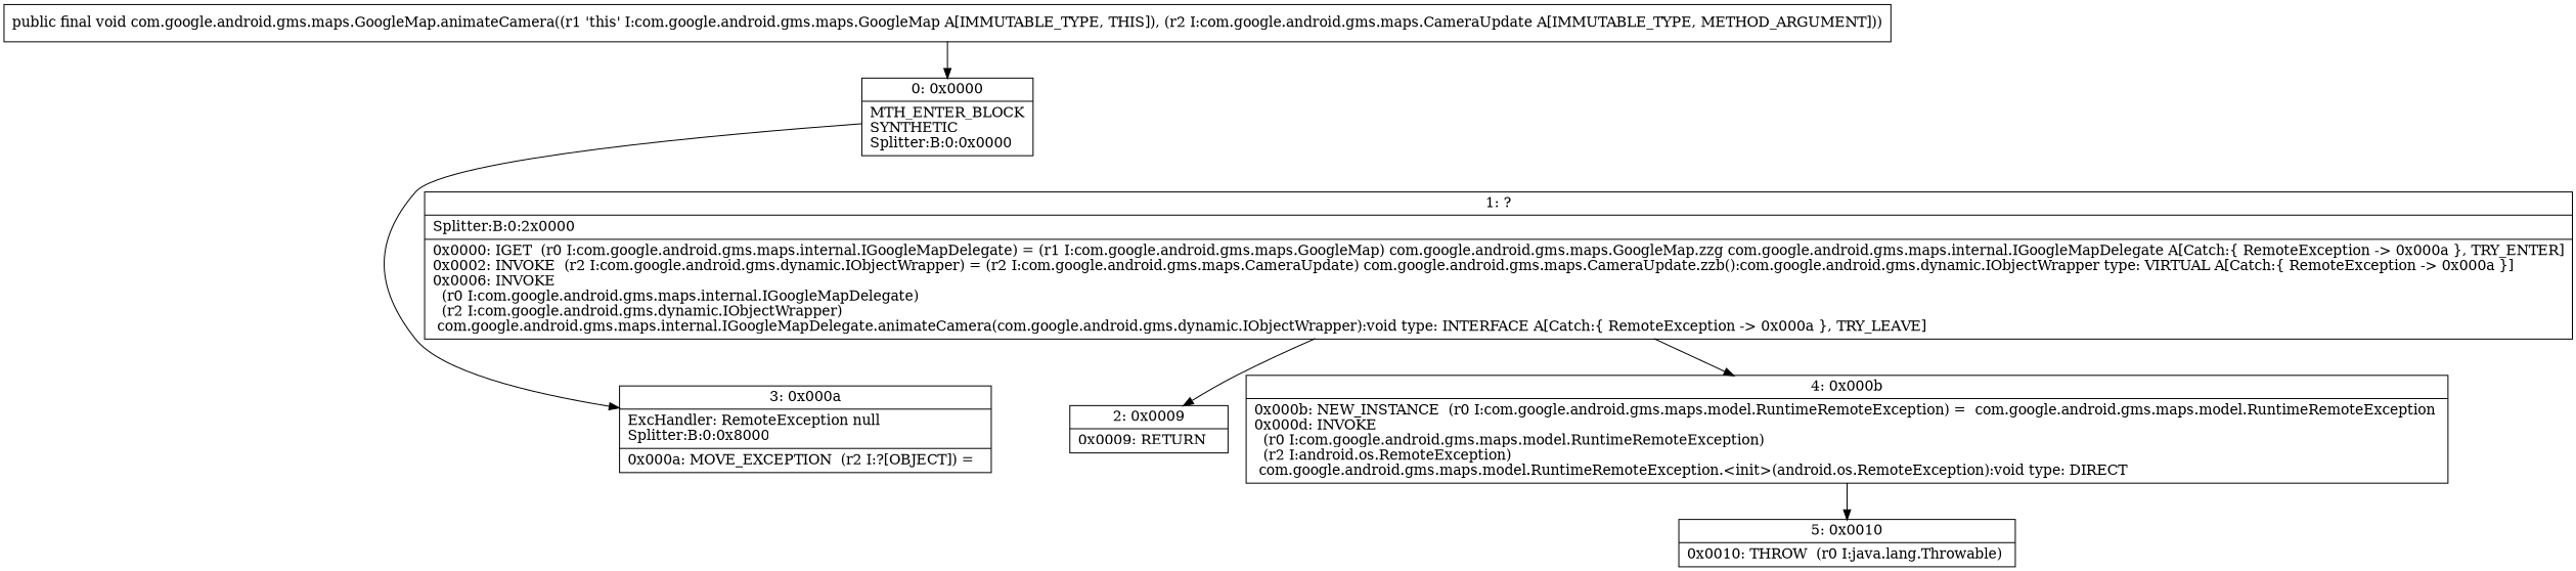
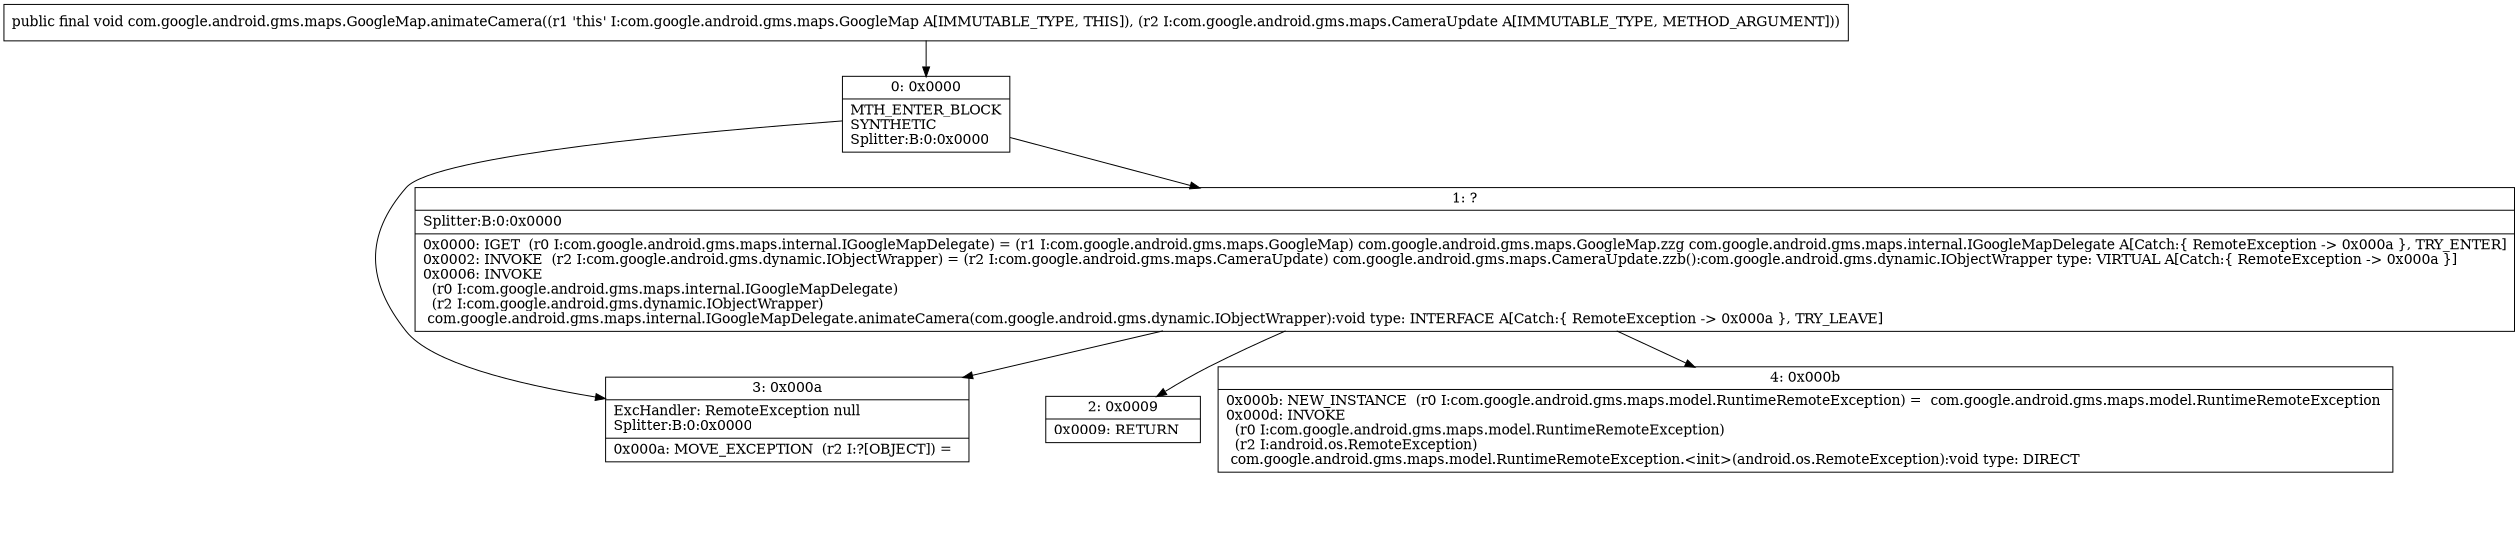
  digraph {
    node [shape=record]
    n1 [label="{0\:\ 0x0000|MTH_ENTER_BLOCK\lSYNTHETIC\lSplitter:B:0:0x0000\l}"]
-   n2 [label="{1\:\ ?|Splitter:B:0:2x0000\l|0x0000: IGET  (r0 I:com.google.android.gms.maps.internal.IGoogleMapDelegate) = (r1 I:com.google.android.gms.maps.GoogleMap) com.google.android.gms.maps.GoogleMap.zzg com.google.android.gms.maps.internal.IGoogleMapDelegate A[Catch:\{ RemoteException \-\> 0x000a \}, TRY_ENTER]\l0x0002: INVOKE  (r2 I:com.google.android.gms.dynamic.IObjectWrapper) = (r2 I:com.google.android.gms.maps.CameraUpdate) com.google.android.gms.maps.CameraUpdate.zzb():com.google.android.gms.dynamic.IObjectWrapper type: VIRTUAL A[Catch:\{ RemoteException \-\> 0x000a \}]\l0x0006: INVOKE  \l  (r0 I:com.google.android.gms.maps.internal.IGoogleMapDelegate)\l  (r2 I:com.google.android.gms.dynamic.IObjectWrapper)\l com.google.android.gms.maps.internal.IGoogleMapDelegate.animateCamera(com.google.android.gms.dynamic.IObjectWrapper):void type: INTERFACE A[Catch:\{ RemoteException \-\> 0x000a \}, TRY_LEAVE]\l}"]
-   n3 [label="{3\:\ 0x000a|ExcHandler: RemoteException null\lSplitter:B:0:0x8000\l|0x000a: MOVE_EXCEPTION  (r2 I:?[OBJECT]) =  \l}"]
+   n2 [label="{1\:\ ?|Splitter:B:0:0x0000\l|0x0000: IGET  (r0 I:com.google.android.gms.maps.internal.IGoogleMapDelegate) = (r1 I:com.google.android.gms.maps.GoogleMap) com.google.android.gms.maps.GoogleMap.zzg com.google.android.gms.maps.internal.IGoogleMapDelegate A[Catch:\{ RemoteException \-\> 0x000a \}, TRY_ENTER]\l0x0002: INVOKE  (r2 I:com.google.android.gms.dynamic.IObjectWrapper) = (r2 I:com.google.android.gms.maps.CameraUpdate) com.google.android.gms.maps.CameraUpdate.zzb():com.google.android.gms.dynamic.IObjectWrapper type: VIRTUAL A[Catch:\{ RemoteException \-\> 0x000a \}]\l0x0006: INVOKE  \l  (r0 I:com.google.android.gms.maps.internal.IGoogleMapDelegate)\l  (r2 I:com.google.android.gms.dynamic.IObjectWrapper)\l com.google.android.gms.maps.internal.IGoogleMapDelegate.animateCamera(com.google.android.gms.dynamic.IObjectWrapper):void type: INTERFACE A[Catch:\{ RemoteException \-\> 0x000a \}, TRY_LEAVE]\l}"]
+   n3 [label="{3\:\ 0x000a|ExcHandler: RemoteException null\lSplitter:B:0:0x0000\l|0x000a: MOVE_EXCEPTION  (r2 I:?[OBJECT]) =  \l}"]
    n4 [label="{2\:\ 0x0009|0x0009: RETURN   \l}"]
    n5 [label="{4\:\ 0x000b|0x000b: NEW_INSTANCE  (r0 I:com.google.android.gms.maps.model.RuntimeRemoteException) =  com.google.android.gms.maps.model.RuntimeRemoteException \l0x000d: INVOKE  \l  (r0 I:com.google.android.gms.maps.model.RuntimeRemoteException)\l  (r2 I:android.os.RemoteException)\l com.google.android.gms.maps.model.RuntimeRemoteException.\<init\>(android.os.RemoteException):void type: DIRECT \l}"]
-   n6 [label="{5\:\ 0x0010|0x0010: THROW  (r0 I:java.lang.Throwable) \l}"]
    n7 [label="{public final void com.google.android.gms.maps.GoogleMap.animateCamera((r1 'this' I:com.google.android.gms.maps.GoogleMap A[IMMUTABLE_TYPE, THIS]), (r2 I:com.google.android.gms.maps.CameraUpdate A[IMMUTABLE_TYPE, METHOD_ARGUMENT])) }"]
+   n1 -> n2
    n1 -> n3
+   n2 -> n3
    n2 -> n4
    n2 -> n5
-   n5 -> n6
    n7 -> n1
  }
